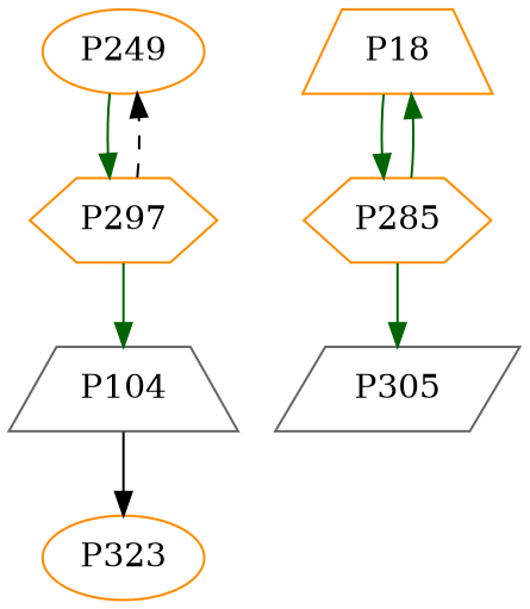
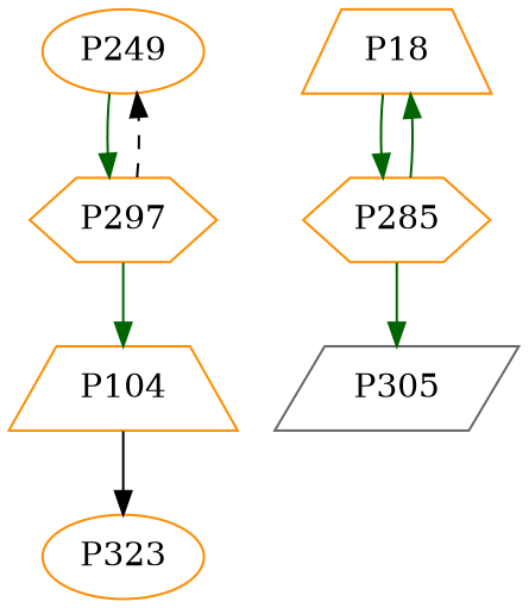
  digraph {
    node [color=darkorange shape=ellipse]
    edge [color=darkgreen style=solid]
    P249
    P297 [shape=hexagon]
-   P104 [color=gray40 shape=trapezium]
+   P104 [shape=trapezium]
    n4 [label=P323]
    n5 [label=P18 shape=trapezium]
    P285 [shape=hexagon]
    P305 [color=gray40 shape=parallelogram]
    P249 -> P297
    P297 -> P249 [color=black style=dashed]
    P297 -> P104
    P104 -> n4 [color=black]
    n5 -> P285
    P285 -> n5
    P285 -> P305
  }
